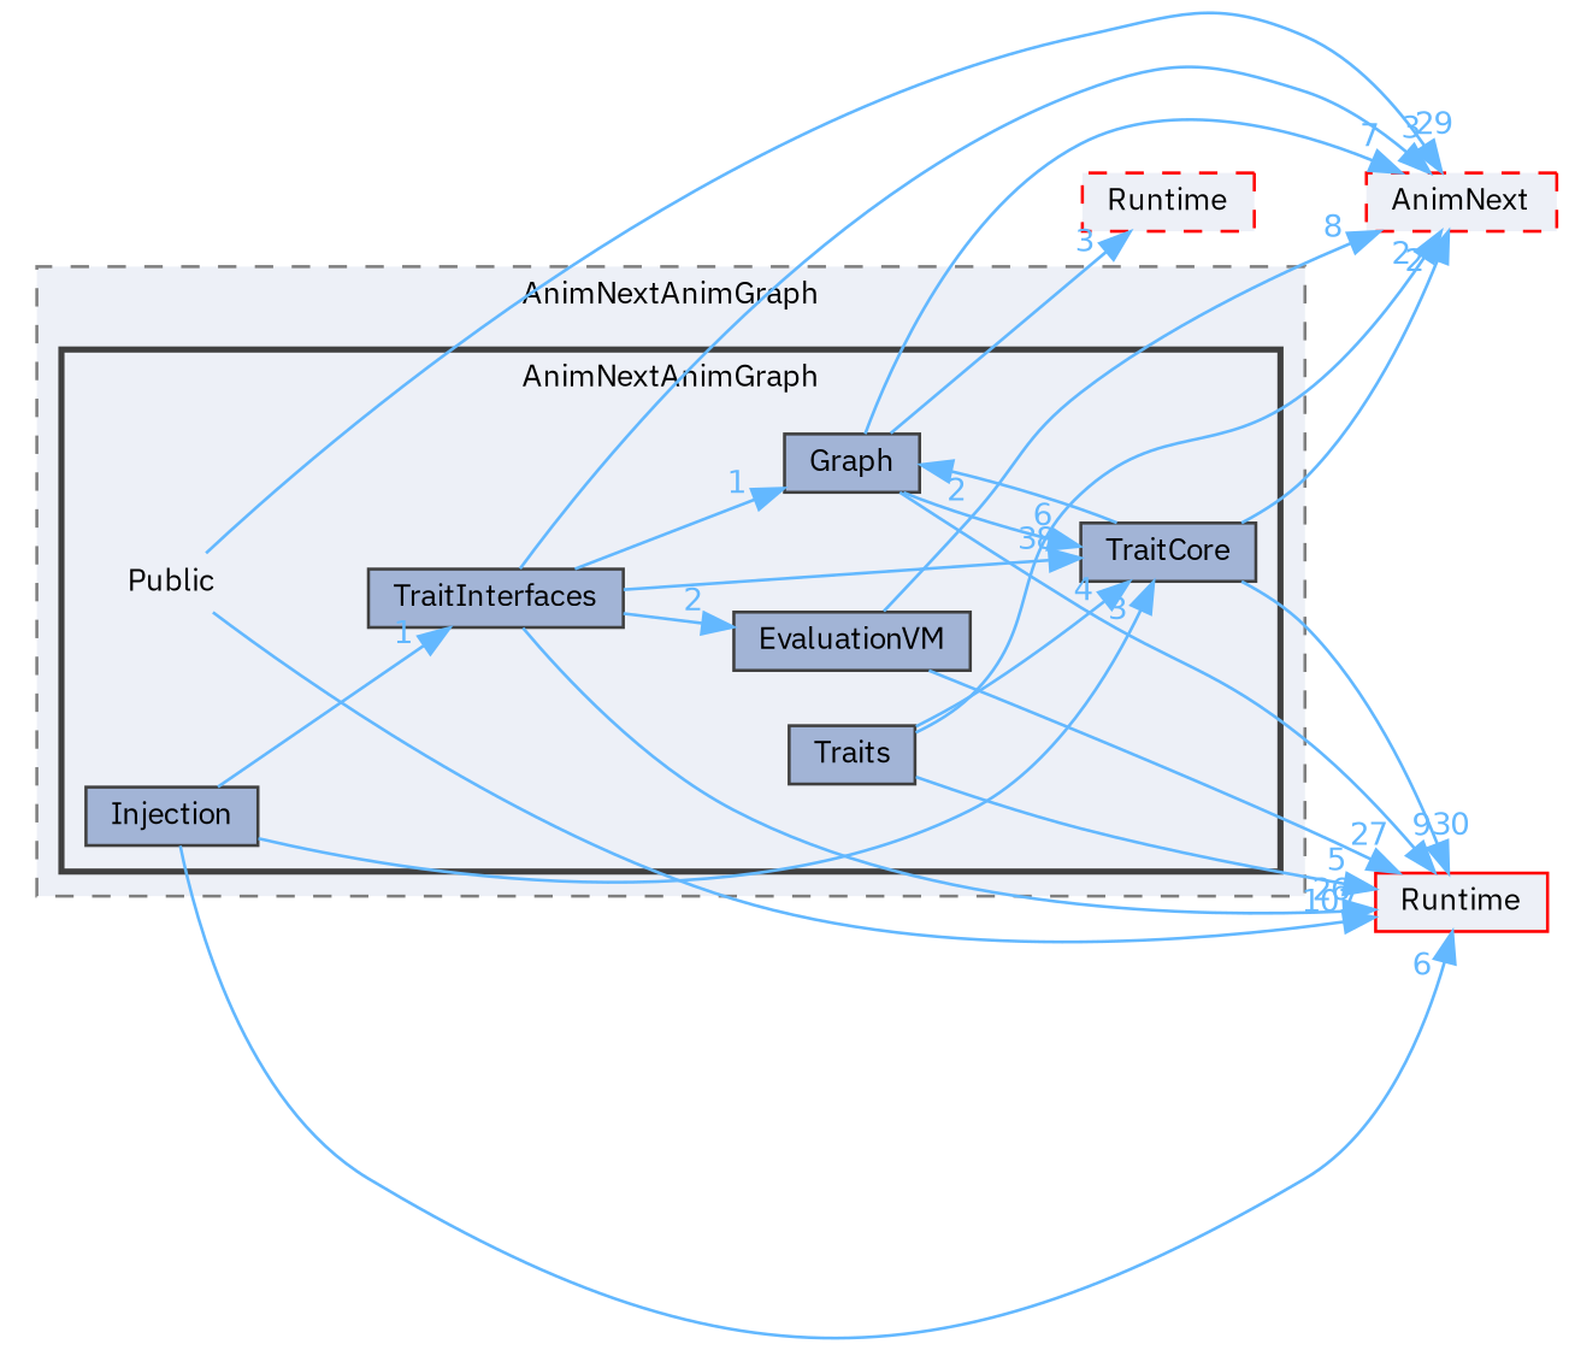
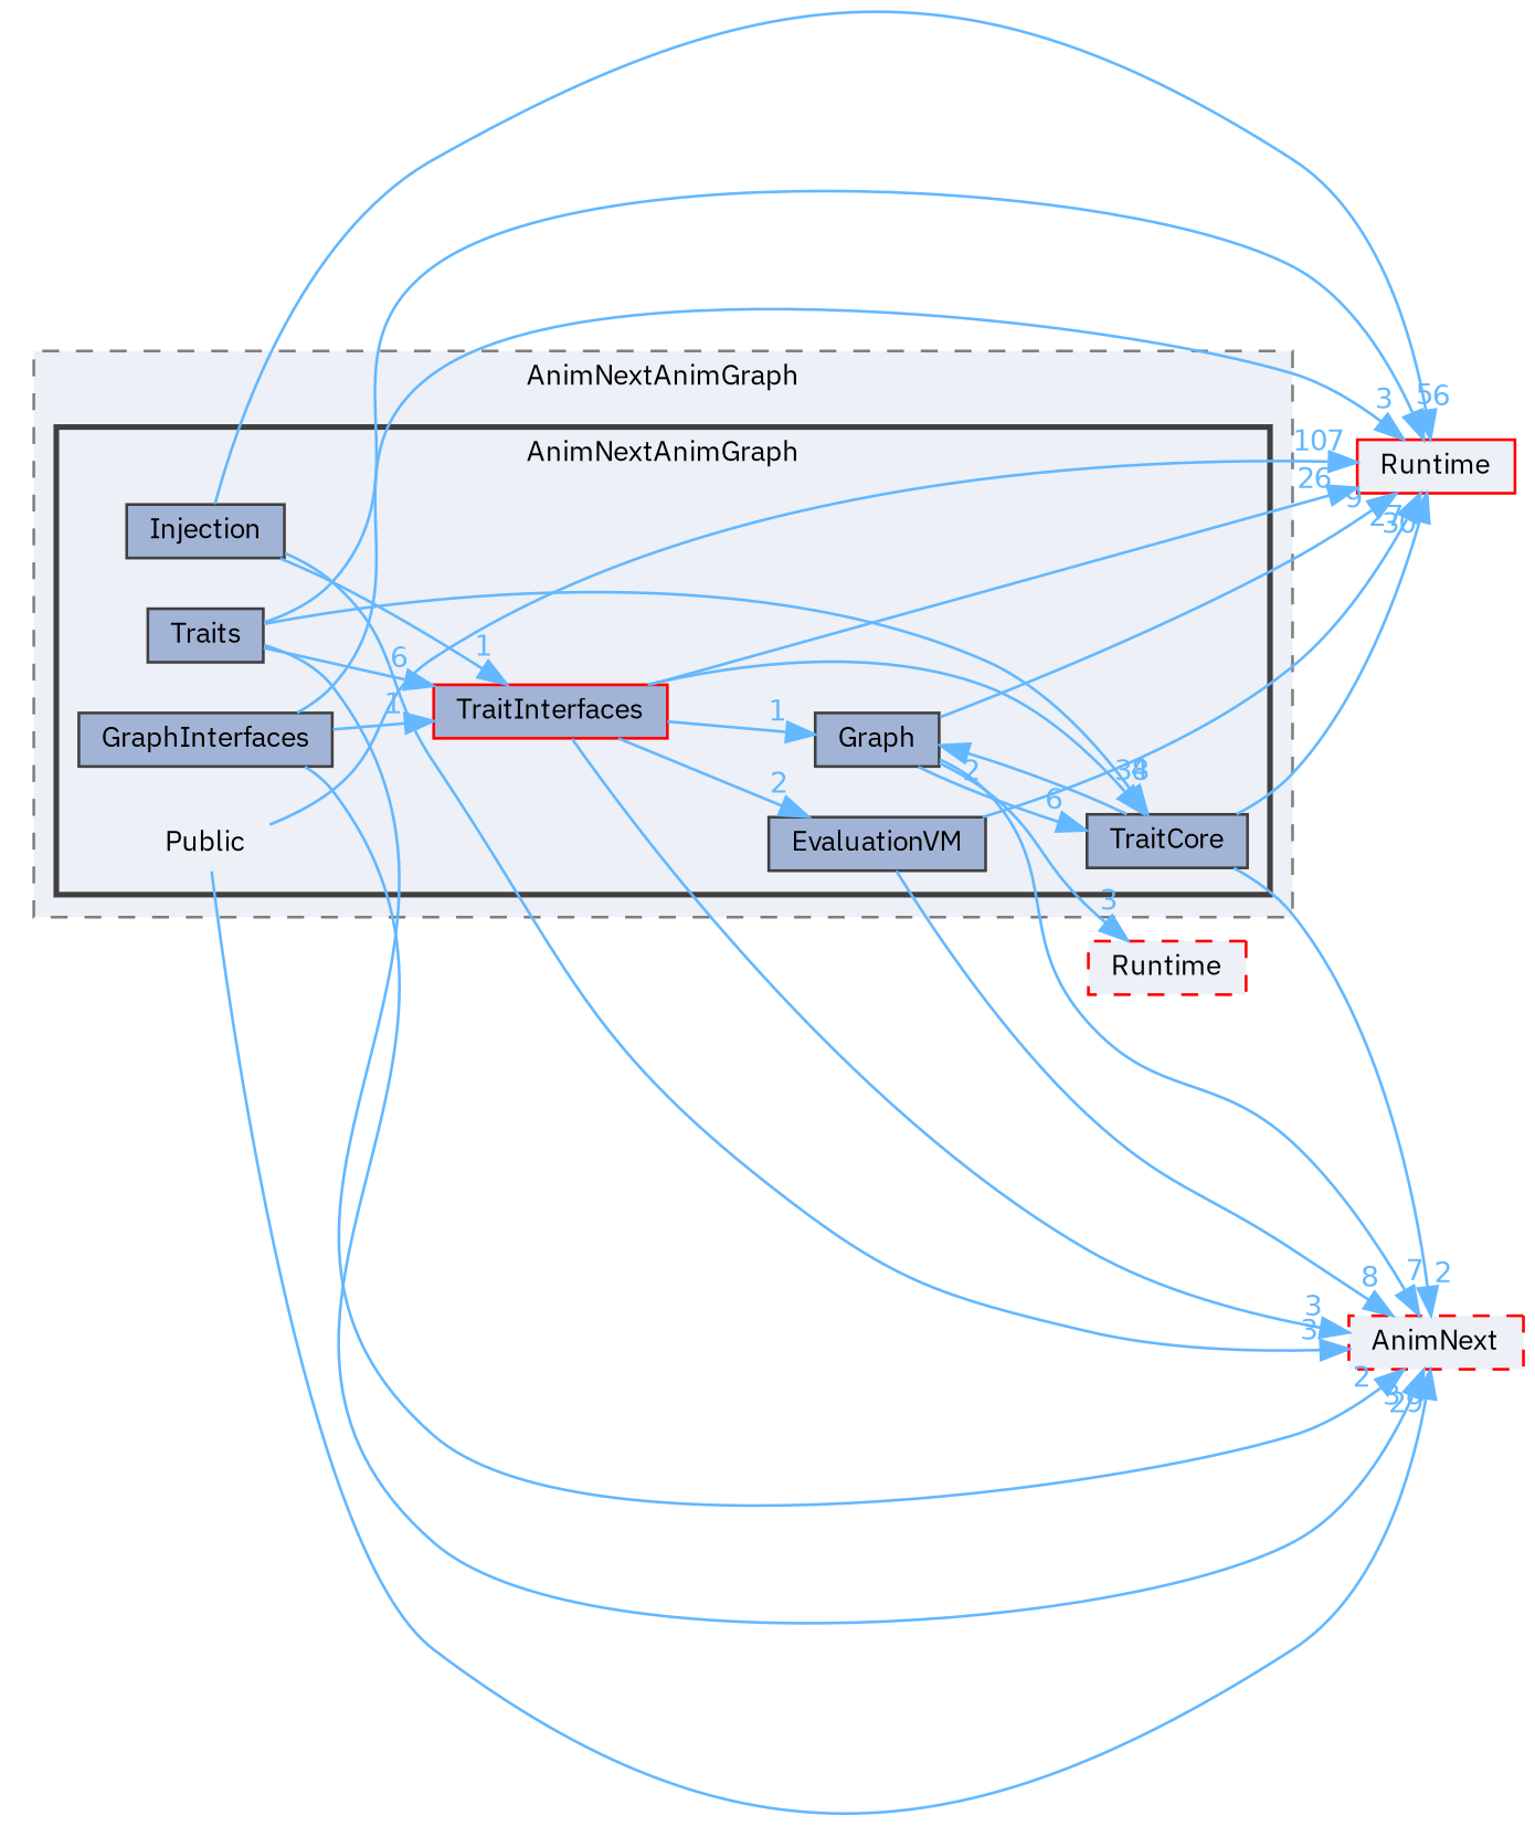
  digraph {
    compound=true
    rankdir=LR
    fontname="IBM Plex Sans"
    node [fontname="IBM Plex Sans" fontsize=10 shape=box color=grey25 fillcolor="#a2b4d6" style=filled]
    edge [color=steelblue1 fontcolor=steelblue1 fontname="IBM Plex Sans" fontsize=10 headlabel=3 labeldistance=1.5 labelfontname=Helvetica labelfontsize=10]
    n1 [height=0.2 label=Public shape=plaintext width=0.4 color="" fillcolor="" style=""]
    n2 [height=0.2 label=EvaluationVM width=0.4]
    n3 [height=0.2 label="Graph" width=0.4]
+   n4 [height=0.2 label=GraphInterfaces width=0.4]
    n5 [height=0.2 label=Injection width=0.4]
    n6 [height=0.2 label=TraitCore width=0.4]
-   n7 [height=0.2 label=TraitInterfaces width=0.4]
+   n7 [color=red height=0.2 label=TraitInterfaces width=0.4]
    n8 [height=0.2 label=Traits width=0.4]
    n9 [color=red fillcolor="#edf0f7" height=0.2 label=Runtime width=0.4]
    n10 [color=red fillcolor="#edf0f7" height=0.2 label=AnimNext style="filled,dashed" width=0.4]
    n11 [color=red fillcolor="#edf0f7" height=0.2 label=Runtime style="filled,dashed" width=0.4]
    subgraph cluster_1 {
      bgcolor="#edf0f7"
      fontsize=10
      label=AnimNextAnimGraph
      pencolor=grey50
      style="filled,dashed"
      subgraph cluster_2 {
        bgcolor="#edf0f7"
        fontsize=10
        pencolor=grey25
        style="filled,bold"
        n1
        n2
        n3
+       n4
        n5
        n6
        n7
        n8
      }
    }
    n1 -> n9 [headlabel=107]
    n1 -> n10 [headlabel=29]
    n2 -> n9 [headlabel=27]
    n2 -> n10 [headlabel=8]
    n3 -> n6 [headlabel=6]
    n3 -> n9 [headlabel=9]
    n3 -> n10 [headlabel=7]
    n3 -> n11
+   n4 -> n7 [headlabel=1]
+   n4 -> n9
+   n4 -> n10
    n5 -> n7 [headlabel=1]
    n5 -> n9 [headlabel=6]
-   n5 -> n6
+   n5 -> n10
    n6 -> n3 [headlabel=2]
    n6 -> n9 [headlabel=30]
    n6 -> n10 [headlabel=2]
    n7 -> n2 [headlabel=2]
    n7 -> n3 [headlabel=1]
    n7 -> n6 [headlabel=38]
    n7 -> n9 [headlabel=26]
    n7 -> n10
    n8 -> n6 [headlabel=4]
+   n8 -> n7 [headlabel=6]
    n8 -> n9 [headlabel=5]
    n8 -> n10 [headlabel=2]
  }
